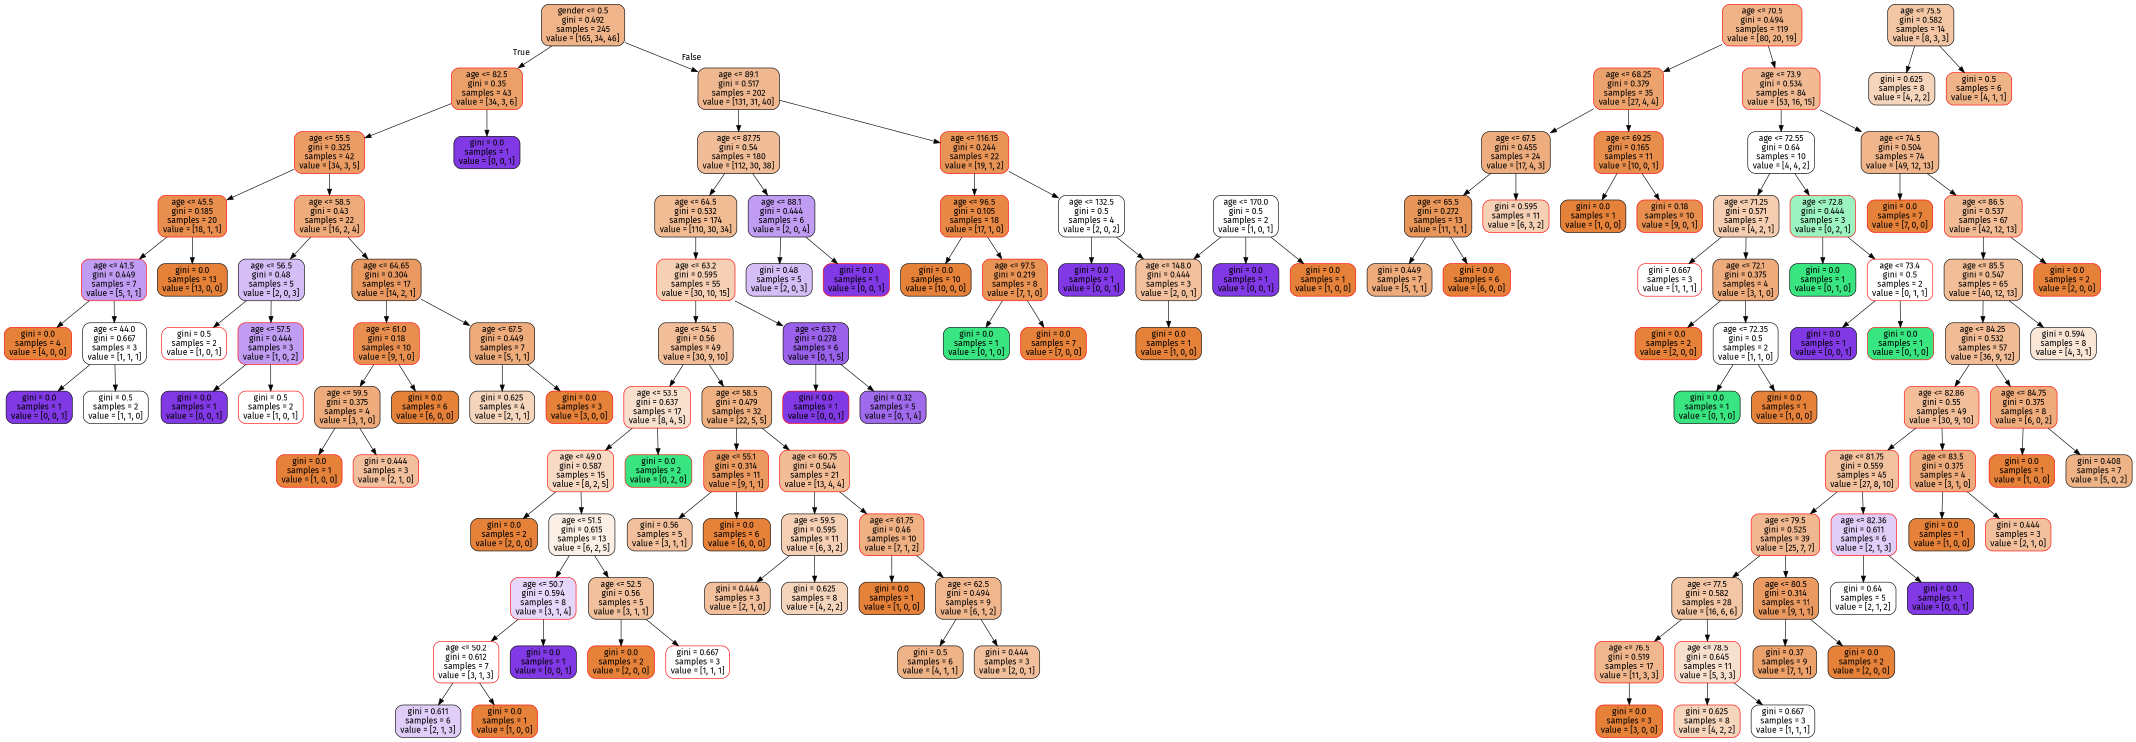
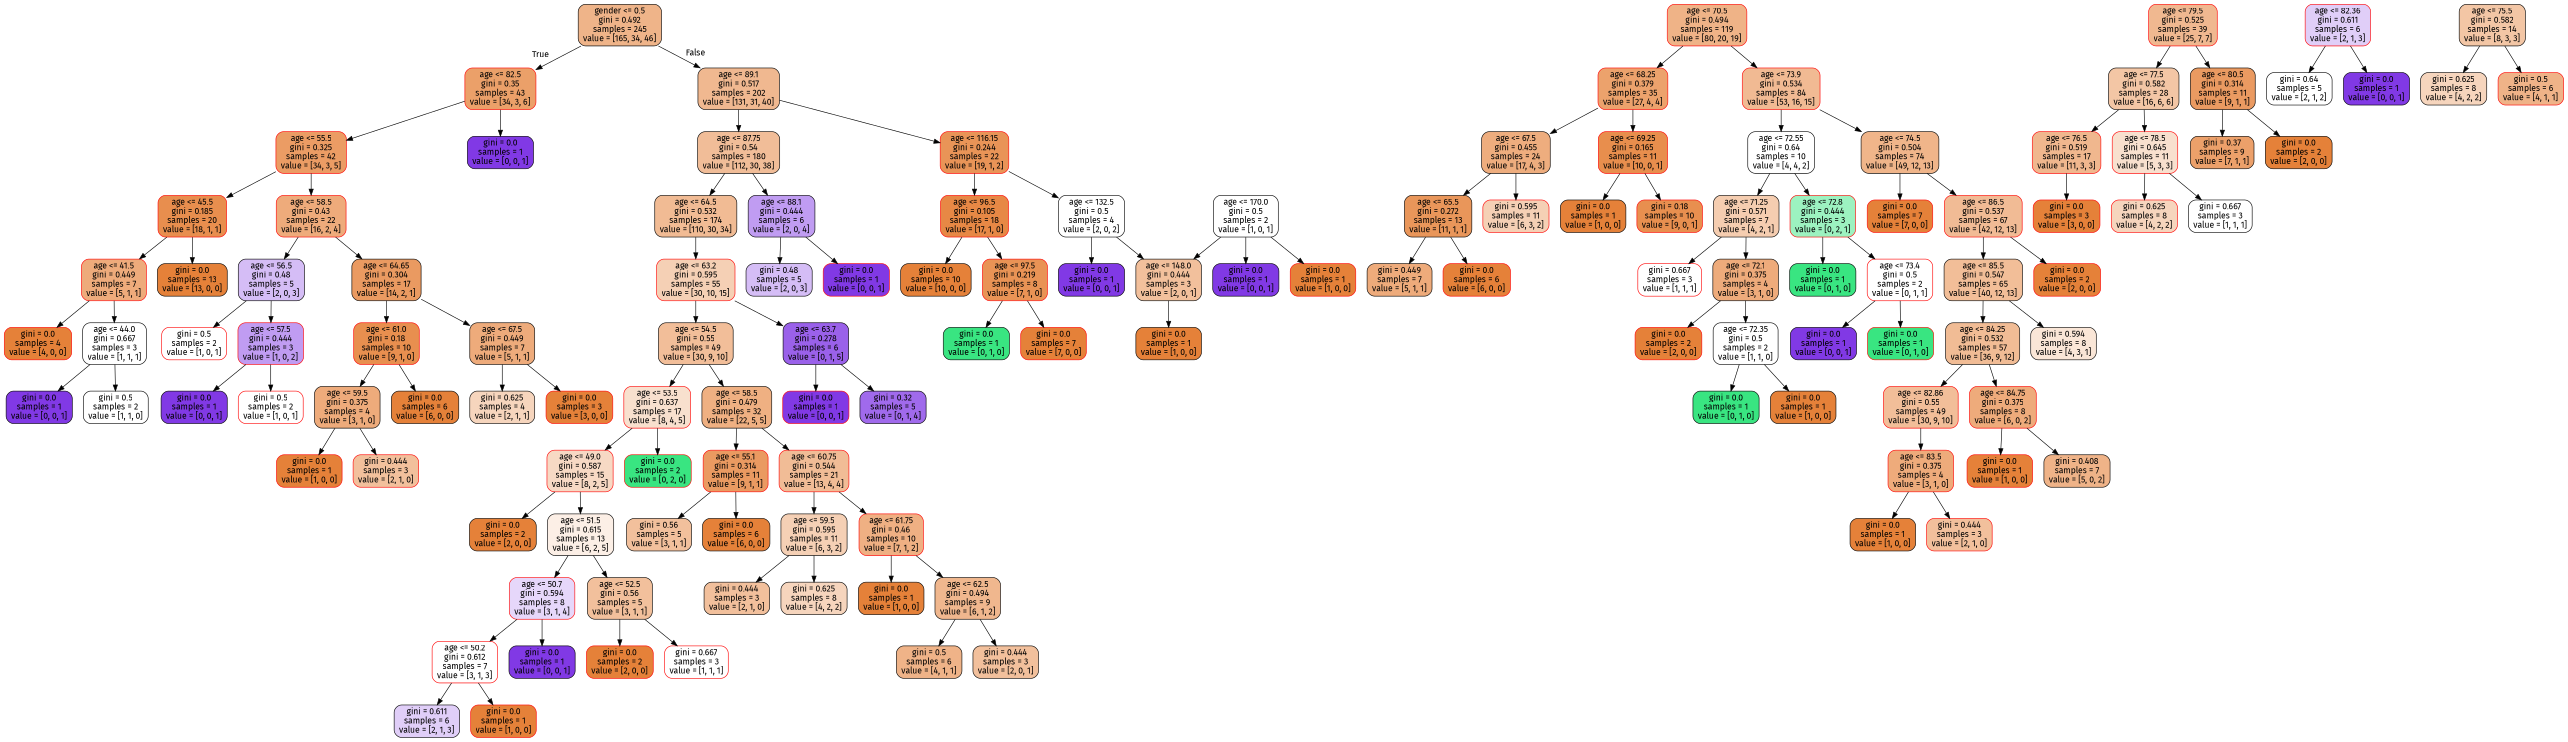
  digraph {
    fontname="Fira Sans"
    node [color=black fillcolor="#e58139" fontname="Fira Sans" shape=box style="filled, rounded"]
    edge [fontname="Fira Sans"]
    n1 [fillcolor="#efb489" label="gender <= 0.5\ngini = 0.492\nsamples = 245\nvalue = [165, 34, 46]"]
    n2 [color=red fillcolor="#eba069" label="age <= 82.5\ngini = 0.35\nsamples = 43\nvalue = [34, 3, 6]"]
    n3 [fillcolor="#f0b890" label="age <= 89.1\ngini = 0.517\nsamples = 202\nvalue = [131, 31, 40]"]
    n4 [color=red fillcolor="#eb9c64" label="age <= 55.5\ngini = 0.325\nsamples = 42\nvalue = [34, 3, 5]"]
    n5 [fillcolor="#8139e5" label="gini = 0.0\nsamples = 1\nvalue = [0, 0, 1]"]
    n6 [fillcolor="#f1bd98" label="age <= 87.75\ngini = 0.54\nsamples = 180\nvalue = [112, 30, 38]"]
    n7 [color=red fillcolor="#e99457" label="age <= 116.15\ngini = 0.244\nsamples = 22\nvalue = [19, 1, 2]"]
    n8 [color=red fillcolor="#e88e4e" label="age <= 45.5\ngini = 0.185\nsamples = 20\nvalue = [18, 1, 1]"]
    n9 [color=red fillcolor="#eeab7b" label="age <= 58.5\ngini = 0.43\nsamples = 22\nvalue = [16, 2, 4]"]
-   n10 [color=red fillcolor="#c09cf2" label="age <= 41.5\ngini = 0.449\nsamples = 7\nvalue = [5, 1, 1]"]
+   n10 [color=red fillcolor="#eeab7b" label="age <= 41.5\ngini = 0.449\nsamples = 7\nvalue = [5, 1, 1]"]
    n11 [label="gini = 0.0\nsamples = 13\nvalue = [13, 0, 0]"]
    n12 [fillcolor="#d5bdf6" label="age <= 56.5\ngini = 0.48\nsamples = 5\nvalue = [2, 0, 3]"]
    n13 [fillcolor="#ea9a61" label="age <= 64.65\ngini = 0.304\nsamples = 17\nvalue = [14, 2, 1]"]
    n14 [color=red label="gini = 0.0\nsamples = 4\nvalue = [4, 0, 0]"]
    n15 [fillcolor="#ffffff" label="age <= 44.0\ngini = 0.667\nsamples = 3\nvalue = [1, 1, 1]"]
    n16 [fillcolor="#8139e5" label="gini = 0.0\nsamples = 1\nvalue = [0, 0, 1]"]
    n17 [fillcolor="#ffffff" label="gini = 0.5\nsamples = 2\nvalue = [1, 1, 0]"]
    n18 [color=red fillcolor="#ffffff" label="gini = 0.5\nsamples = 2\nvalue = [1, 0, 1]"]
    n19 [color=red fillcolor="#c09cf2" label="age <= 57.5\ngini = 0.444\nsamples = 3\nvalue = [1, 0, 2]"]
    n20 [color=red fillcolor="#e88f4f" label="age <= 61.0\ngini = 0.18\nsamples = 10\nvalue = [9, 1, 0]"]
    n21 [fillcolor="#eeab7b" label="age <= 67.5\ngini = 0.449\nsamples = 7\nvalue = [5, 1, 1]"]
    n22 [fillcolor="#8139e5" label="gini = 0.0\nsamples = 1\nvalue = [0, 0, 1]"]
    n23 [color=red fillcolor="#ffffff" label="gini = 0.5\nsamples = 2\nvalue = [1, 0, 1]"]
    n24 [fillcolor="#eeab7b" label="age <= 59.5\ngini = 0.375\nsamples = 4\nvalue = [3, 1, 0]"]
    n25 [label="gini = 0.0\nsamples = 6\nvalue = [6, 0, 0]"]
    n26 [fillcolor="#f6d5bd" label="gini = 0.625\nsamples = 4\nvalue = [2, 1, 1]"]
    n27 [color=red label="gini = 0.0\nsamples = 3\nvalue = [3, 0, 0]"]
    n28 [color=red label="gini = 0.0\nsamples = 1\nvalue = [1, 0, 0]"]
    n29 [color=red fillcolor="#f2c09c" label="gini = 0.444\nsamples = 3\nvalue = [2, 1, 0]"]
    n30 [fillcolor="#f1bb94" label="age <= 64.5\ngini = 0.532\nsamples = 174\nvalue = [110, 30, 34]"]
    n31 [fillcolor="#c09cf2" label="age <= 88.1\ngini = 0.444\nsamples = 6\nvalue = [2, 0, 4]"]
    n32 [color=red fillcolor="#e78845" label="age <= 96.5\ngini = 0.105\nsamples = 18\nvalue = [17, 1, 0]"]
    n33 [fillcolor="#ffffff" label="age <= 132.5\ngini = 0.5\nsamples = 4\nvalue = [2, 0, 2]"]
    n34 [color=red fillcolor="#f5d0b5" label="age <= 63.2\ngini = 0.595\nsamples = 55\nvalue = [30, 10, 15]"]
    n35 [fillcolor="#d5bdf6" label="gini = 0.48\nsamples = 5\nvalue = [2, 0, 3]"]
    n36 [color=red fillcolor="#8139e5" label="gini = 0.0\nsamples = 1\nvalue = [0, 0, 1]"]
-   n37 [fillcolor="#f2be99" label="age <= 54.5\ngini = 0.56\nsamples = 49\nvalue = [30, 9, 10]"]
+   n37 [fillcolor="#f2be99" label="age <= 54.5\ngini = 0.55\nsamples = 49\nvalue = [30, 9, 10]"]
    n38 [fillcolor="#9a61ea" label="age <= 63.7\ngini = 0.278\nsamples = 6\nvalue = [0, 1, 5]"]
    n39 [color=red fillcolor="#efb387" label="age <= 70.5\ngini = 0.494\nsamples = 119\nvalue = [80, 20, 19]"]
    n40 [color=red fillcolor="#eca26c" label="age <= 68.25\ngini = 0.379\nsamples = 35\nvalue = [27, 4, 4]"]
    n41 [color=red fillcolor="#f1ba93" label="age <= 73.9\ngini = 0.534\nsamples = 84\nvalue = [53, 16, 15]"]
    n42 [color=red fillcolor="#f8e0ce" label="age <= 53.5\ngini = 0.637\nsamples = 17\nvalue = [8, 4, 5]"]
    n43 [fillcolor="#efb082" label="age <= 58.5\ngini = 0.479\nsamples = 32\nvalue = [22, 5, 5]"]
    n44 [color=red fillcolor="#8139e5" label="gini = 0.0\nsamples = 1\nvalue = [0, 0, 1]"]
    n45 [fillcolor="#a06aec" label="gini = 0.32\nsamples = 5\nvalue = [0, 1, 4]"]
    n46 [color=red fillcolor="#f7d9c4" label="age <= 49.0\ngini = 0.587\nsamples = 15\nvalue = [8, 2, 5]"]
    n47 [color=red fillcolor="#39e581" label="gini = 0.0\nsamples = 2\nvalue = [0, 2, 0]"]
    n48 [color=red fillcolor="#ea9a61" label="age <= 55.1\ngini = 0.314\nsamples = 11\nvalue = [9, 1, 1]"]
    n49 [color=red fillcolor="#f1bc96" label="age <= 60.75\ngini = 0.544\nsamples = 21\nvalue = [13, 4, 4]"]
    n50 [label="gini = 0.0\nsamples = 2\nvalue = [2, 0, 0]"]
    n51 [fillcolor="#fcefe6" label="age <= 51.5\ngini = 0.615\nsamples = 13\nvalue = [6, 2, 5]"]
    n52 [color=red fillcolor="#e6d7fa" label="age <= 50.7\ngini = 0.594\nsamples = 8\nvalue = [3, 1, 4]"]
    n53 [fillcolor="#f2c09c" label="age <= 52.5\ngini = 0.56\nsamples = 5\nvalue = [3, 1, 1]"]
    n54 [color=red fillcolor="#ffffff" label="age <= 50.2\ngini = 0.612\nsamples = 7\nvalue = [3, 1, 3]"]
    n55 [fillcolor="#8139e5" label="gini = 0.0\nsamples = 1\nvalue = [0, 0, 1]"]
    n56 [color=red label="gini = 0.0\nsamples = 2\nvalue = [2, 0, 0]"]
    n57 [color=red fillcolor="#ffffff" label="gini = 0.667\nsamples = 3\nvalue = [1, 1, 1]"]
    n58 [fillcolor="#e0cef8" label="gini = 0.611\nsamples = 6\nvalue = [2, 1, 3]"]
    n59 [color=red label="gini = 0.0\nsamples = 1\nvalue = [1, 0, 0]"]
    n60 [fillcolor="#f2c09c" label="gini = 0.56\nsamples = 5\nvalue = [3, 1, 1]"]
    n61 [label="gini = 0.0\nsamples = 6\nvalue = [6, 0, 0]"]
    n62 [fillcolor="#f5d0b5" label="age <= 59.5\ngini = 0.595\nsamples = 11\nvalue = [6, 3, 2]"]
    n63 [color=red fillcolor="#efb083" label="age <= 61.75\ngini = 0.46\nsamples = 10\nvalue = [7, 1, 2]"]
    n64 [fillcolor="#f2c09c" label="gini = 0.444\nsamples = 3\nvalue = [2, 1, 0]"]
    n65 [fillcolor="#f6d5bd" label="gini = 0.625\nsamples = 8\nvalue = [4, 2, 2]"]
    n66 [label="gini = 0.0\nsamples = 1\nvalue = [1, 0, 0]"]
    n67 [fillcolor="#f0b78e" label="age <= 62.5\ngini = 0.494\nsamples = 9\nvalue = [6, 1, 2]"]
    n68 [fillcolor="#efb388" label="gini = 0.5\nsamples = 6\nvalue = [4, 1, 1]"]
    n69 [fillcolor="#f2c09c" label="gini = 0.444\nsamples = 3\nvalue = [2, 0, 1]"]
    n70 [fillcolor="#eead7e" label="age <= 67.5\ngini = 0.455\nsamples = 24\nvalue = [17, 4, 3]"]
    n71 [color=red fillcolor="#e88e4d" label="age <= 69.25\ngini = 0.165\nsamples = 11\nvalue = [10, 0, 1]"]
    n72 [fillcolor="#ffffff" label="age <= 72.55\ngini = 0.64\nsamples = 10\nvalue = [4, 4, 2]"]
    n73 [fillcolor="#f0b58a" label="age <= 74.5\ngini = 0.504\nsamples = 74\nvalue = [49, 12, 13]"]
    n74 [fillcolor="#e9965a" label="age <= 65.5\ngini = 0.272\nsamples = 13\nvalue = [11, 1, 1]"]
    n75 [color=red fillcolor="#f5d0b5" label="gini = 0.595\nsamples = 11\nvalue = [6, 3, 2]"]
    n76 [label="gini = 0.0\nsamples = 1\nvalue = [1, 0, 0]"]
    n77 [color=red fillcolor="#e88f4f" label="gini = 0.18\nsamples = 10\nvalue = [9, 0, 1]"]
    n78 [fillcolor="#eeab7b" label="gini = 0.449\nsamples = 7\nvalue = [5, 1, 1]"]
    n79 [color=red label="gini = 0.0\nsamples = 6\nvalue = [6, 0, 0]"]
    n80 [fillcolor="#f5cdb0" label="age <= 71.25\ngini = 0.571\nsamples = 7\nvalue = [4, 2, 1]"]
    n81 [color=red fillcolor="#9cf2c0" label="age <= 72.8\ngini = 0.444\nsamples = 3\nvalue = [0, 2, 1]"]
    n82 [color=red label="gini = 0.0\nsamples = 7\nvalue = [7, 0, 0]"]
    n83 [color=red fillcolor="#f1bb95" label="age <= 86.5\ngini = 0.537\nsamples = 67\nvalue = [42, 12, 13]"]
    n84 [color=red fillcolor="#ffffff" label="gini = 0.667\nsamples = 3\nvalue = [1, 1, 1]"]
    n85 [fillcolor="#eeab7b" label="age <= 72.1\ngini = 0.375\nsamples = 4\nvalue = [3, 1, 0]"]
    n86 [fillcolor="#39e581" label="gini = 0.0\nsamples = 1\nvalue = [0, 1, 0]"]
    n87 [color=red fillcolor="#ffffff" label="age <= 73.4\ngini = 0.5\nsamples = 2\nvalue = [0, 1, 1]"]
    n88 [color=red label="gini = 0.0\nsamples = 2\nvalue = [2, 0, 0]"]
    n89 [fillcolor="#ffffff" label="age <= 72.35\ngini = 0.5\nsamples = 2\nvalue = [1, 1, 0]"]
    n90 [fillcolor="#39e581" label="gini = 0.0\nsamples = 1\nvalue = [0, 1, 0]"]
    n91 [label="gini = 0.0\nsamples = 1\nvalue = [1, 0, 0]"]
    n92 [fillcolor="#8139e5" label="gini = 0.0\nsamples = 1\nvalue = [0, 0, 1]"]
    n93 [color=red fillcolor="#39e581" label="gini = 0.0\nsamples = 1\nvalue = [0, 1, 0]"]
    n94 [fillcolor="#f2be98" label="age <= 85.5\ngini = 0.547\nsamples = 65\nvalue = [40, 12, 13]"]
    n95 [color=red label="gini = 0.0\nsamples = 2\nvalue = [2, 0, 0]"]
    n96 [fillcolor="#f1bc95" label="age <= 84.25\ngini = 0.532\nsamples = 57\nvalue = [36, 9, 12]"]
    n97 [fillcolor="#fae6d7" label="gini = 0.594\nsamples = 8\nvalue = [4, 3, 1]"]
    n98 [color=red fillcolor="#f2be99" label="age <= 82.86\ngini = 0.55\nsamples = 49\nvalue = [30, 9, 10]"]
    n99 [color=red fillcolor="#eeab7b" label="age <= 84.75\ngini = 0.375\nsamples = 8\nvalue = [6, 0, 2]"]
-   n100 [color=red fillcolor="#f2c29f" label="age <= 81.75\ngini = 0.559\nsamples = 45\nvalue = [27, 8, 10]"]
    n101 [color=red fillcolor="#eeab7b" label="age <= 83.5\ngini = 0.375\nsamples = 4\nvalue = [3, 1, 0]"]
    n102 [color=red label="gini = 0.0\nsamples = 1\nvalue = [1, 0, 0]"]
    n103 [fillcolor="#efb388" label="gini = 0.408\nsamples = 7\nvalue = [5, 0, 2]"]
    n104 [color=red fillcolor="#f0b890" label="age <= 79.5\ngini = 0.525\nsamples = 39\nvalue = [25, 7, 7]"]
    n105 [color=red fillcolor="#e0cef8" label="age <= 82.36\ngini = 0.611\nsamples = 6\nvalue = [2, 1, 3]"]
    n106 [label="gini = 0.0\nsamples = 1\nvalue = [1, 0, 0]"]
    n107 [color=red fillcolor="#f2c09c" label="gini = 0.444\nsamples = 3\nvalue = [2, 1, 0]"]
    n108 [fillcolor="#f3c6a5" label="age <= 77.5\ngini = 0.582\nsamples = 28\nvalue = [16, 6, 6]"]
    n109 [fillcolor="#ea9a61" label="age <= 80.5\ngini = 0.314\nsamples = 11\nvalue = [9, 1, 1]"]
    n110 [fillcolor="#ffffff" label="gini = 0.64\nsamples = 5\nvalue = [2, 1, 2]"]
    n111 [fillcolor="#8139e5" label="gini = 0.0\nsamples = 1\nvalue = [0, 0, 1]"]
    n112 [color=red fillcolor="#f0b78e" label="age <= 76.5\ngini = 0.519\nsamples = 17\nvalue = [11, 3, 3]"]
    n113 [color=red fillcolor="#f8e0ce" label="age <= 78.5\ngini = 0.645\nsamples = 11\nvalue = [5, 3, 3]"]
    n114 [fillcolor="#eca06a" label="gini = 0.37\nsamples = 9\nvalue = [7, 1, 1]"]
    n115 [label="gini = 0.0\nsamples = 2\nvalue = [2, 0, 0]"]
    n116 [color=red label="gini = 0.0\nsamples = 3\nvalue = [3, 0, 0]"]
    n117 [color=red fillcolor="#f6d5bd" label="gini = 0.625\nsamples = 8\nvalue = [4, 2, 2]"]
    n118 [fillcolor="#ffffff" label="gini = 0.667\nsamples = 3\nvalue = [1, 1, 1]"]
    n119 [fillcolor="#f3c6a5" label="age <= 75.5\ngini = 0.582\nsamples = 14\nvalue = [8, 3, 3]"]
    n120 [fillcolor="#f6d5bd" label="gini = 0.625\nsamples = 8\nvalue = [4, 2, 2]"]
    n121 [color=red fillcolor="#efb388" label="gini = 0.5\nsamples = 6\nvalue = [4, 1, 1]"]
    n122 [label="gini = 0.0\nsamples = 10\nvalue = [10, 0, 0]"]
    n123 [color=red fillcolor="#e99355" label="age <= 97.5\ngini = 0.219\nsamples = 8\nvalue = [7, 1, 0]"]
    n124 [fillcolor="#8139e5" label="gini = 0.0\nsamples = 1\nvalue = [0, 0, 1]"]
    n125 [fillcolor="#f2c09c" label="age <= 148.0\ngini = 0.444\nsamples = 3\nvalue = [2, 0, 1]"]
    n126 [fillcolor="#39e581" label="gini = 0.0\nsamples = 1\nvalue = [0, 1, 0]"]
    n127 [color=red label="gini = 0.0\nsamples = 7\nvalue = [7, 0, 0]"]
    n128 [label="gini = 0.0\nsamples = 1\nvalue = [1, 0, 0]"]
    n129 [fillcolor="#ffffff" label="age <= 170.0\ngini = 0.5\nsamples = 2\nvalue = [1, 0, 1]"]
    n130 [fillcolor="#8139e5" label="gini = 0.0\nsamples = 1\nvalue = [0, 0, 1]"]
    n131 [color=red label="gini = 0.0\nsamples = 1\nvalue = [1, 0, 0]"]
    n1 -> n2 [headlabel=True labelangle=45 labeldistance=2.5]
    n1 -> n3 [headlabel=False labelangle=-45 labeldistance=2.5]
    n2 -> n4
    n2 -> n5
    n3 -> n6
    n3 -> n7
    n4 -> n8
    n4 -> n9
    n6 -> n30
    n6 -> n31
    n7 -> n32
    n7 -> n33
    n8 -> n10
    n8 -> n11
    n9 -> n12
    n9 -> n13
    n10 -> n14
    n10 -> n15
    n12 -> n18
    n12 -> n19
    n13 -> n20
    n13 -> n21
    n15 -> n16
    n15 -> n17
    n19 -> n22
    n19 -> n23
    n20 -> n24
    n20 -> n25
    n21 -> n26
    n21 -> n27
    n24 -> n28
    n24 -> n29
    n30 -> n34
    n31 -> n35
    n31 -> n36
    n32 -> n122
    n32 -> n123
    n33 -> n124
    n33 -> n125
    n34 -> n37
    n34 -> n38
    n37 -> n42
    n37 -> n43
    n38 -> n44
    n38 -> n45
    n39 -> n40
    n39 -> n41
    n40 -> n70
    n40 -> n71
    n41 -> n72
    n41 -> n73
    n42 -> n46
    n42 -> n47
    n43 -> n48
    n43 -> n49
    n46 -> n50
    n46 -> n51
    n48 -> n60
    n48 -> n61
    n49 -> n62
    n49 -> n63
    n51 -> n52
    n51 -> n53
    n52 -> n54
    n52 -> n55
    n53 -> n56
    n53 -> n57
    n54 -> n58
    n54 -> n59
    n62 -> n64
    n62 -> n65
    n63 -> n66
    n63 -> n67
    n67 -> n68
    n67 -> n69
    n70 -> n74
    n70 -> n75
    n71 -> n76
    n71 -> n77
    n72 -> n80
    n72 -> n81
    n73 -> n82
    n73 -> n83
    n74 -> n78
    n74 -> n79
    n80 -> n84
    n80 -> n85
    n81 -> n86
    n81 -> n87
    n83 -> n94
    n83 -> n95
    n85 -> n88
    n85 -> n89
    n87 -> n92
    n87 -> n93
    n89 -> n90
    n89 -> n91
    n94 -> n96
    n94 -> n97
    n96 -> n98
    n96 -> n99
-   n98 -> n100
    n98 -> n101
    n99 -> n102
    n99 -> n103
-   n100 -> n104
-   n100 -> n105
    n101 -> n106
    n101 -> n107
    n104 -> n108
    n104 -> n109
    n105 -> n110
    n105 -> n111
    n108 -> n112
    n108 -> n113
    n109 -> n114
    n109 -> n115
    n112 -> n116
    n113 -> n117
    n113 -> n118
    n119 -> n120
    n119 -> n121
    n123 -> n126
    n123 -> n127
    n125 -> n128
    n129 -> n125
    n129 -> n130
    n129 -> n131
  }
